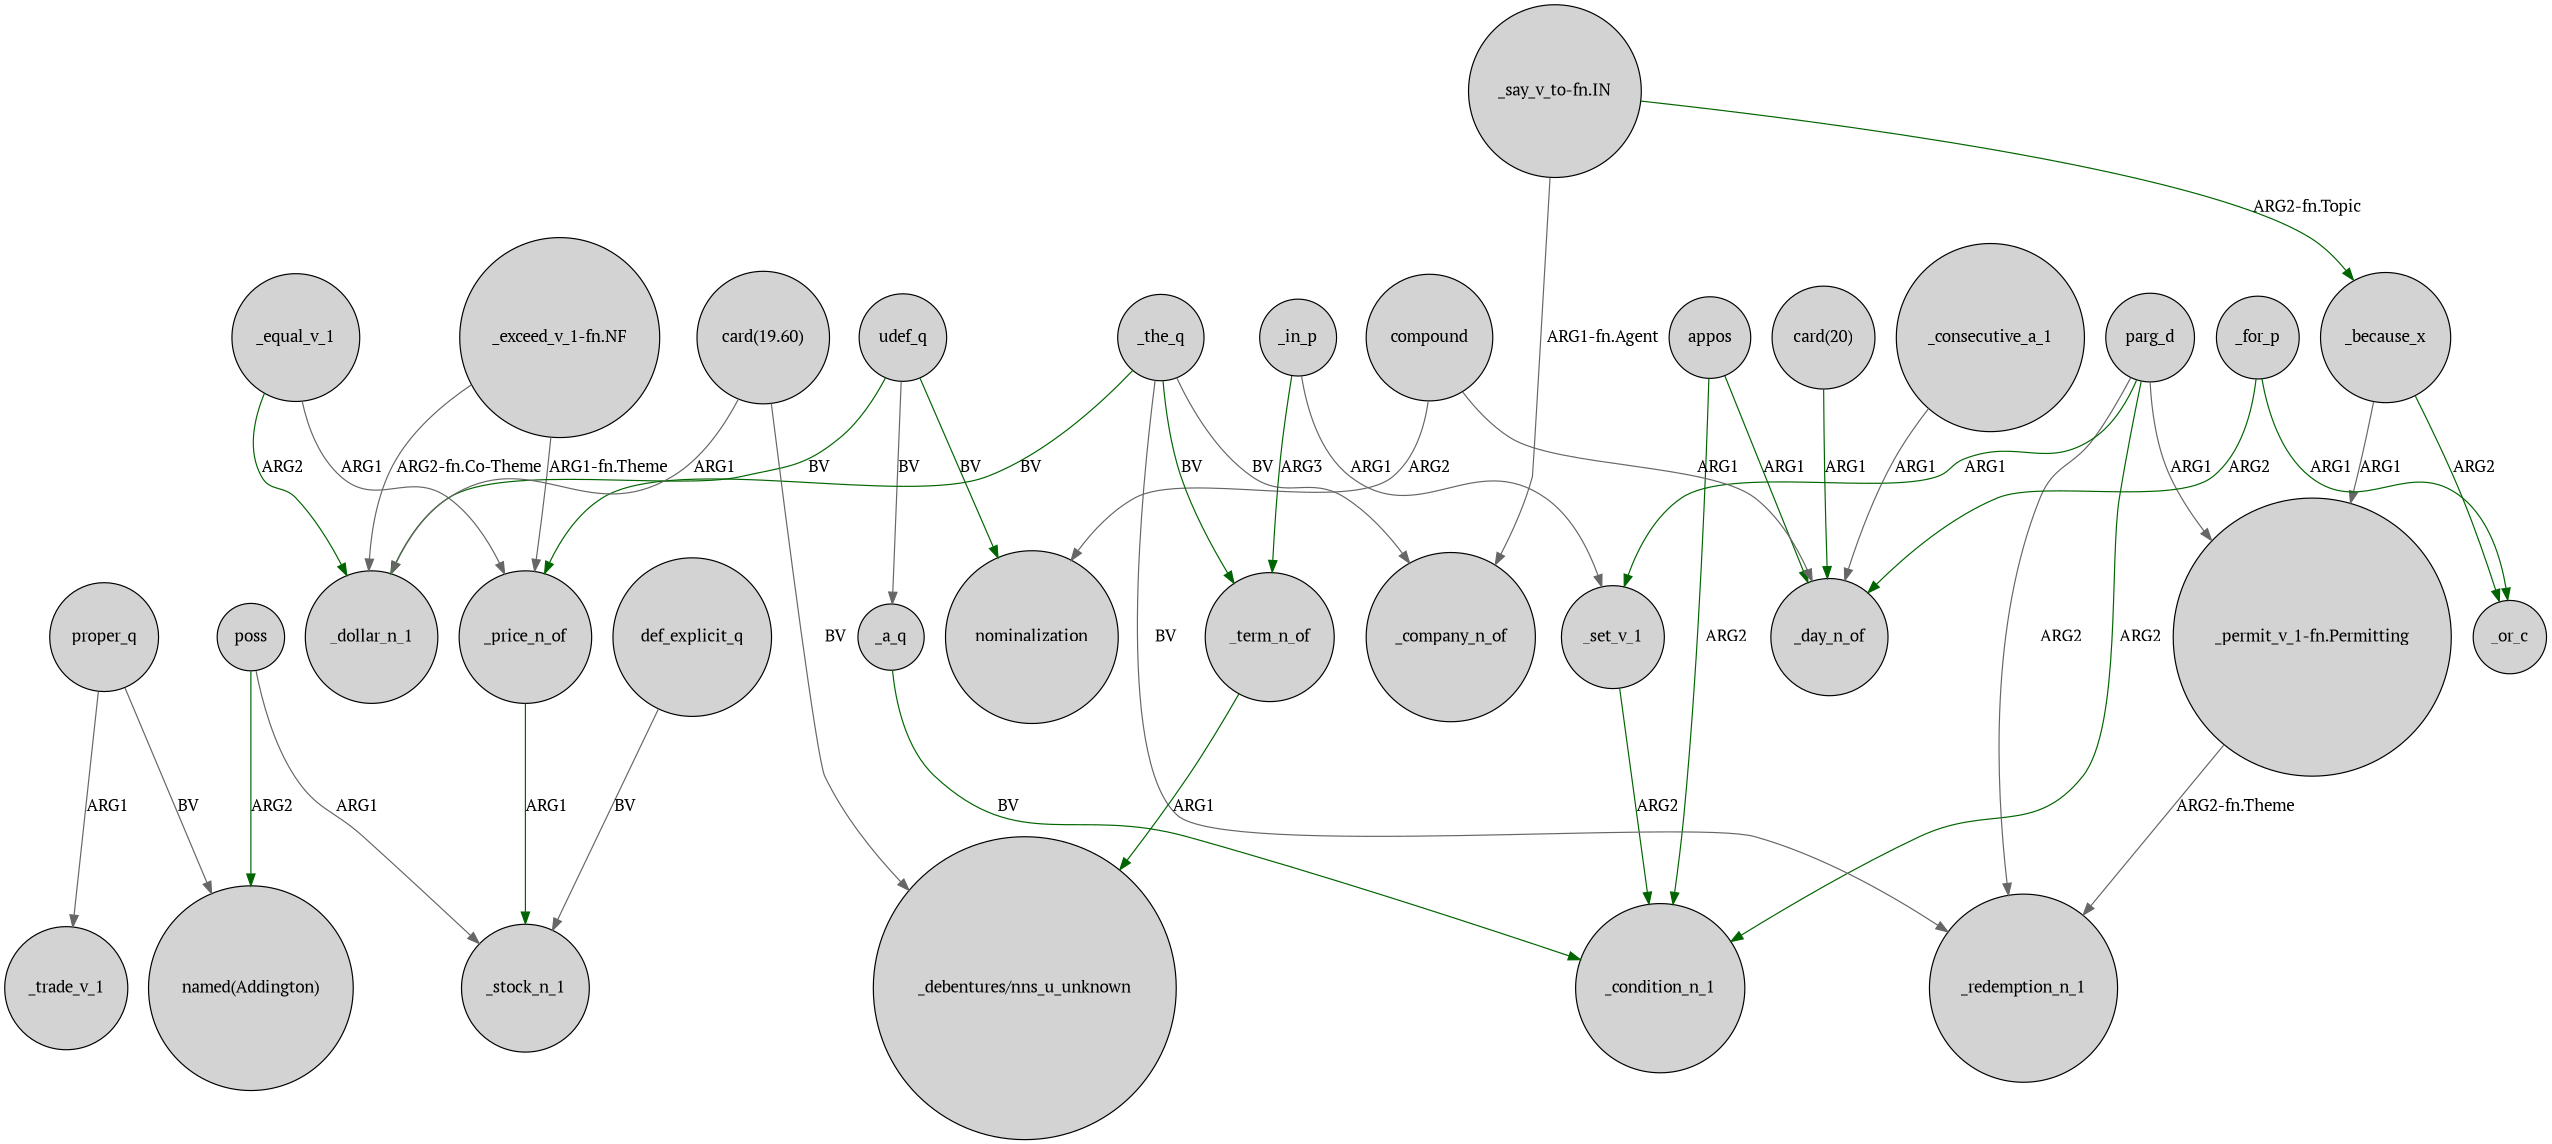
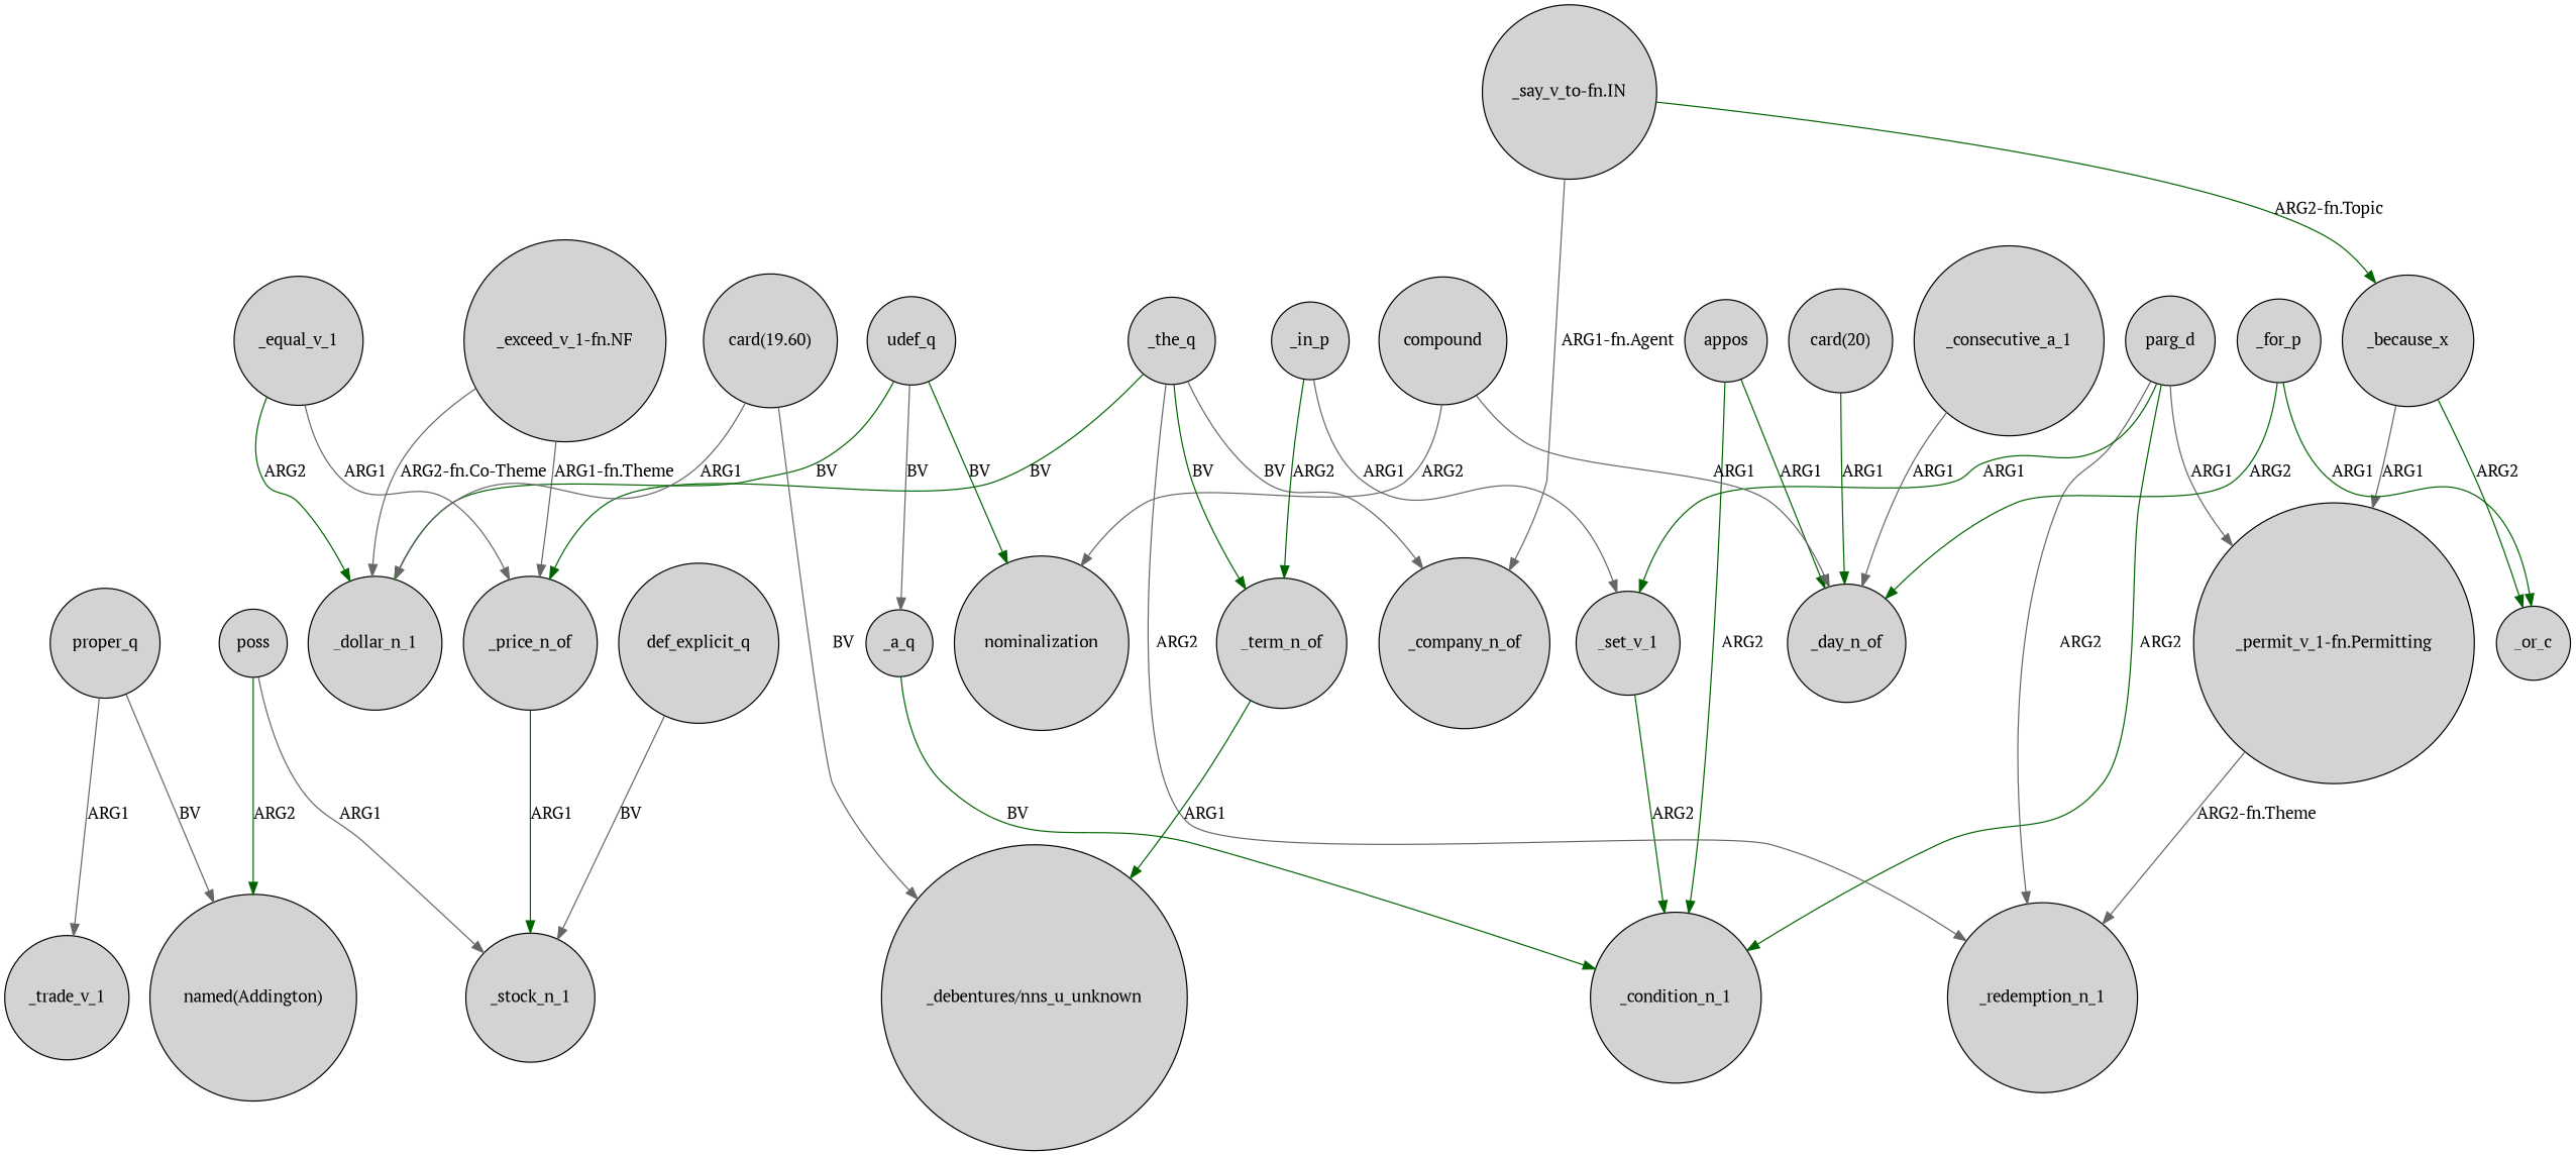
  digraph {
    fontname="PT Serif"
    node [fontname="PT Serif" shape=circle style=filled]
    edge [color=gray40 fontname="PT Serif"]
    "_exceed_v_1-fn.NF"
    _price_n_of
    _dollar_n_1
    _stock_n_1
    parg_d
    "_permit_v_1-fn.Permitting"
    _condition_n_1
    _redemption_n_1
    _set_v_1
    _equal_v_1
    _because_x
    _or_c
    poss
    "named(Addington)"
    appos
    _day_n_of
    udef_q
    nominalization
    _a_q
    compound
    _the_q
    _company_n_of
    _term_n_of
    "_debentures/nns_u_unknown"
    def_explicit_q
    "_say_v_to-fn.IN"
    "card(19.60)"
    _for_p
    _in_p
    proper_q
    _trade_v_1
    "card(20)"
    _consecutive_a_1
    "_exceed_v_1-fn.NF" -> _price_n_of [label="ARG1-fn.Theme"]
    "_exceed_v_1-fn.NF" -> _dollar_n_1 [label="ARG2-fn.Co-Theme"]
    _price_n_of -> _stock_n_1 [color=darkgreen label=ARG1]
    parg_d -> "_permit_v_1-fn.Permitting" [label=ARG1]
    parg_d -> _condition_n_1 [color=darkgreen label=ARG2]
    parg_d -> _redemption_n_1 [label=ARG2]
    parg_d -> _set_v_1 [color=darkgreen label=ARG1]
    "_permit_v_1-fn.Permitting" -> _redemption_n_1 [label="ARG2-fn.Theme"]
    _set_v_1 -> _condition_n_1 [color=darkgreen label=ARG2]
    _equal_v_1 -> _price_n_of [label=ARG1]
    _equal_v_1 -> _dollar_n_1 [color=darkgreen label=ARG2]
    _because_x -> "_permit_v_1-fn.Permitting" [label=ARG1]
    _because_x -> _or_c [color=darkgreen label=ARG2]
    poss -> _stock_n_1 [label=ARG1]
    poss -> "named(Addington)" [color=darkgreen label=ARG2]
    appos -> _condition_n_1 [color=darkgreen label=ARG2]
    appos -> _day_n_of [color=darkgreen label=ARG1]
    udef_q -> _dollar_n_1 [color=darkgreen label=BV]
    udef_q -> nominalization [color=darkgreen label=BV]
    udef_q -> _a_q [label=BV]
    _a_q -> _condition_n_1 [color=darkgreen label=BV]
    compound -> _day_n_of [label=ARG1]
    compound -> nominalization [label=ARG2]
    _the_q -> _price_n_of [color=darkgreen label=BV]
-   _the_q -> _redemption_n_1 [label=BV]
+   _the_q -> _redemption_n_1 [label=ARG2]
    _the_q -> _company_n_of [label=BV]
    _the_q -> _term_n_of [color=darkgreen label=BV]
    _term_n_of -> "_debentures/nns_u_unknown" [color=darkgreen label=ARG1]
    def_explicit_q -> _stock_n_1 [label=BV]
    "_say_v_to-fn.IN" -> _because_x [color=darkgreen label="ARG2-fn.Topic"]
    "_say_v_to-fn.IN" -> _company_n_of [label="ARG1-fn.Agent"]
    "card(19.60)" -> _dollar_n_1 [label=ARG1]
    "card(19.60)" -> "_debentures/nns_u_unknown" [label=BV]
    _for_p -> _or_c [color=darkgreen label=ARG1]
    _for_p -> _day_n_of [color=darkgreen label=ARG2]
    _in_p -> _set_v_1 [label=ARG1]
-   _in_p -> _term_n_of [color=darkgreen label=ARG3]
+   _in_p -> _term_n_of [color=darkgreen label=ARG2]
    proper_q -> "named(Addington)" [label=BV]
    proper_q -> _trade_v_1 [label=ARG1]
    "card(20)" -> _day_n_of [color=darkgreen label=ARG1]
    _consecutive_a_1 -> _day_n_of [label=ARG1]
  }
